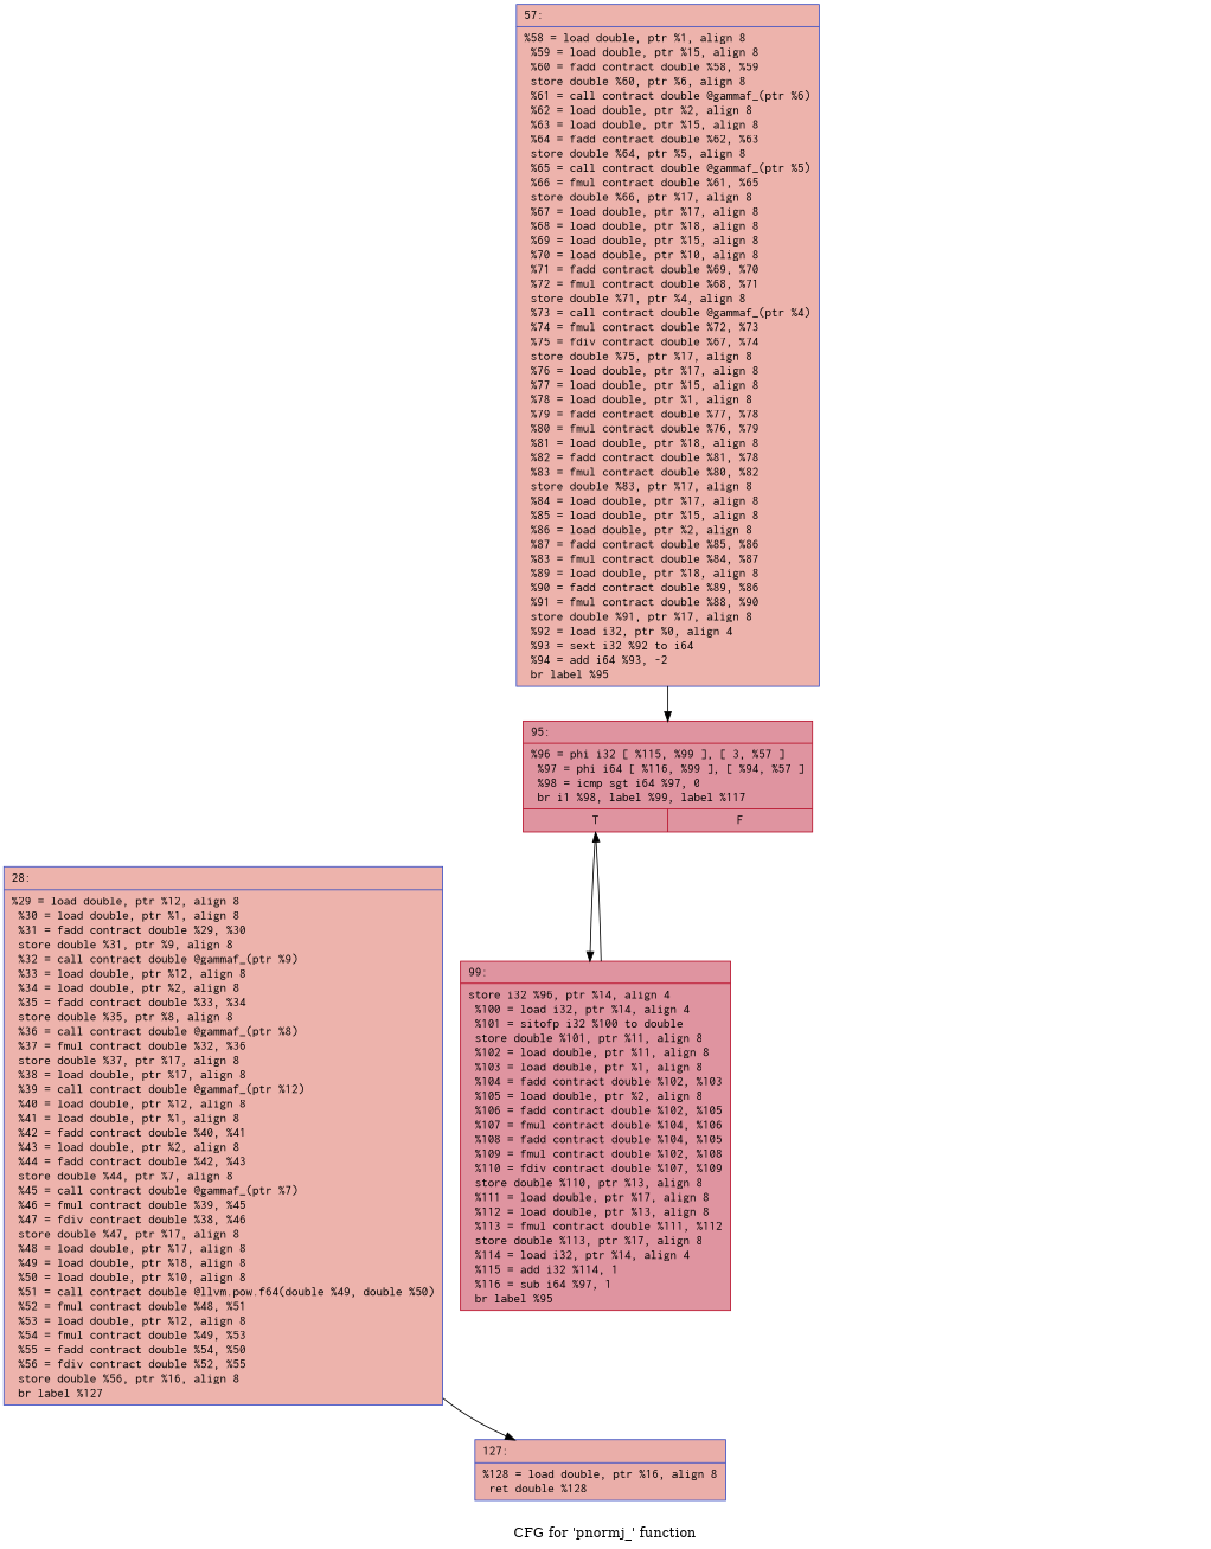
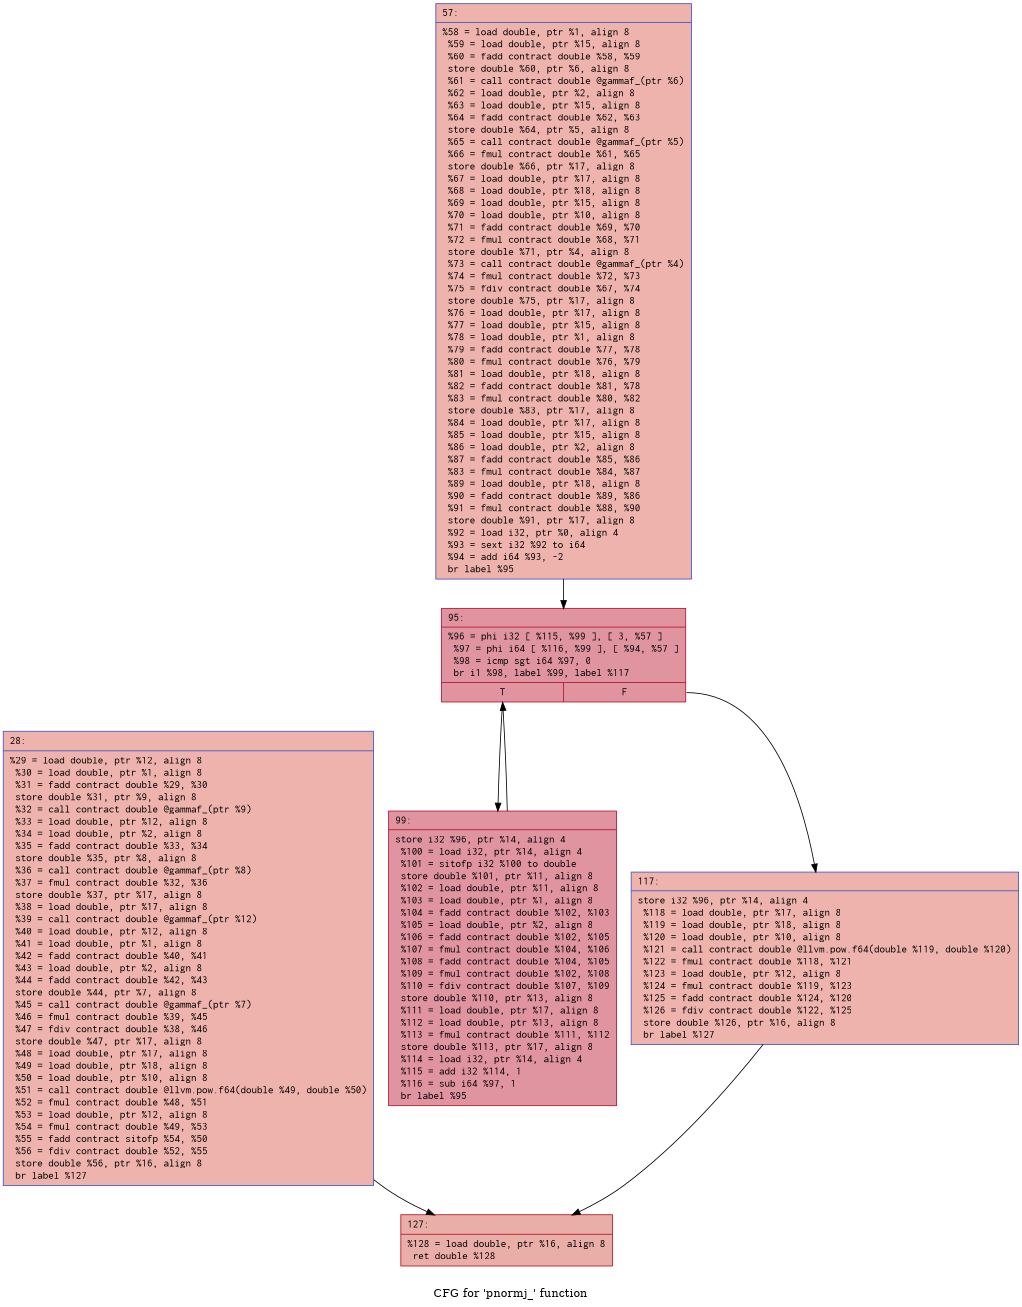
  digraph {
    label="CFG for 'pnormj_' function"
    node [color="#3d50c3ff" fillcolor="#d6524470" fontname=Courier shape=record style=filled]
-   n1 [label="{28:\l|  %29 = load double, ptr %12, align 8\l  %30 = load double, ptr %1, align 8\l  %31 = fadd contract double %29, %30\l  store double %31, ptr %9, align 8\l  %32 = call contract double @gammaf_(ptr %9)\l  %33 = load double, ptr %12, align 8\l  %34 = load double, ptr %2, align 8\l  %35 = fadd contract double %33, %34\l  store double %35, ptr %8, align 8\l  %36 = call contract double @gammaf_(ptr %8)\l  %37 = fmul contract double %32, %36\l  store double %37, ptr %17, align 8\l  %38 = load double, ptr %17, align 8\l  %39 = call contract double @gammaf_(ptr %12)\l  %40 = load double, ptr %12, align 8\l  %41 = load double, ptr %1, align 8\l  %42 = fadd contract double %40, %41\l  %43 = load double, ptr %2, align 8\l  %44 = fadd contract double %42, %43\l  store double %44, ptr %7, align 8\l  %45 = call contract double @gammaf_(ptr %7)\l  %46 = fmul contract double %39, %45\l  %47 = fdiv contract double %38, %46\l  store double %47, ptr %17, align 8\l  %48 = load double, ptr %17, align 8\l  %49 = load double, ptr %18, align 8\l  %50 = load double, ptr %10, align 8\l  %51 = call contract double @llvm.pow.f64(double %49, double %50)\l  %52 = fmul contract double %48, %51\l  %53 = load double, ptr %12, align 8\l  %54 = fmul contract double %49, %53\l  %55 = fadd contract double %54, %50\l  %56 = fdiv contract double %52, %55\l  store double %56, ptr %16, align 8\l  br label %127\l}"]
-   n2 [fillcolor="#d0473d70" label="{127:\l|  %128 = load double, ptr %16, align 8\l  ret double %128\l}"]
+   n1 [label="{28:\l|  %29 = load double, ptr %12, align 8\l  %30 = load double, ptr %1, align 8\l  %31 = fadd contract double %29, %30\l  store double %31, ptr %9, align 8\l  %32 = call contract double @gammaf_(ptr %9)\l  %33 = load double, ptr %12, align 8\l  %34 = load double, ptr %2, align 8\l  %35 = fadd contract double %33, %34\l  store double %35, ptr %8, align 8\l  %36 = call contract double @gammaf_(ptr %8)\l  %37 = fmul contract double %32, %36\l  store double %37, ptr %17, align 8\l  %38 = load double, ptr %17, align 8\l  %39 = call contract double @gammaf_(ptr %12)\l  %40 = load double, ptr %12, align 8\l  %41 = load double, ptr %1, align 8\l  %42 = fadd contract double %40, %41\l  %43 = load double, ptr %2, align 8\l  %44 = fadd contract double %42, %43\l  store double %44, ptr %7, align 8\l  %45 = call contract double @gammaf_(ptr %7)\l  %46 = fmul contract double %39, %45\l  %47 = fdiv contract double %38, %46\l  store double %47, ptr %17, align 8\l  %48 = load double, ptr %17, align 8\l  %49 = load double, ptr %18, align 8\l  %50 = load double, ptr %10, align 8\l  %51 = call contract double @llvm.pow.f64(double %49, double %50)\l  %52 = fmul contract double %48, %51\l  %53 = load double, ptr %12, align 8\l  %54 = fmul contract double %49, %53\l  %55 = fadd contract sitofp %54, %50\l  %56 = fdiv contract double %52, %55\l  store double %56, ptr %16, align 8\l  br label %127\l}"]
+   n2 [color="#b70d28ff" fillcolor="#d0473d70" label="{127:\l|  %128 = load double, ptr %16, align 8\l  ret double %128\l}"]
    n3 [label="{57:\l|  %58 = load double, ptr %1, align 8\l  %59 = load double, ptr %15, align 8\l  %60 = fadd contract double %58, %59\l  store double %60, ptr %6, align 8\l  %61 = call contract double @gammaf_(ptr %6)\l  %62 = load double, ptr %2, align 8\l  %63 = load double, ptr %15, align 8\l  %64 = fadd contract double %62, %63\l  store double %64, ptr %5, align 8\l  %65 = call contract double @gammaf_(ptr %5)\l  %66 = fmul contract double %61, %65\l  store double %66, ptr %17, align 8\l  %67 = load double, ptr %17, align 8\l  %68 = load double, ptr %18, align 8\l  %69 = load double, ptr %15, align 8\l  %70 = load double, ptr %10, align 8\l  %71 = fadd contract double %69, %70\l  %72 = fmul contract double %68, %71\l  store double %71, ptr %4, align 8\l  %73 = call contract double @gammaf_(ptr %4)\l  %74 = fmul contract double %72, %73\l  %75 = fdiv contract double %67, %74\l  store double %75, ptr %17, align 8\l  %76 = load double, ptr %17, align 8\l  %77 = load double, ptr %15, align 8\l  %78 = load double, ptr %1, align 8\l  %79 = fadd contract double %77, %78\l  %80 = fmul contract double %76, %79\l  %81 = load double, ptr %18, align 8\l  %82 = fadd contract double %81, %78\l  %83 = fmul contract double %80, %82\l  store double %83, ptr %17, align 8\l  %84 = load double, ptr %17, align 8\l  %85 = load double, ptr %15, align 8\l  %86 = load double, ptr %2, align 8\l  %87 = fadd contract double %85, %86\l  %83 = fmul contract double %84, %87\l  %89 = load double, ptr %18, align 8\l  %90 = fadd contract double %89, %86\l  %91 = fmul contract double %88, %90\l  store double %91, ptr %17, align 8\l  %92 = load i32, ptr %0, align 4\l  %93 = sext i32 %92 to i64\l  %94 = add i64 %93, -2\l  br label %95\l}"]
    n4 [color="#b70d28ff" fillcolor="#b70d2870" label="{95:\l|  %96 = phi i32 [ %115, %99 ], [ 3, %57 ]\l  %97 = phi i64 [ %116, %99 ], [ %94, %57 ]\l  %98 = icmp sgt i64 %97, 0\l  br i1 %98, label %99, label %117\l|{<s0>T|<s1>F}}"]
    n5 [color="#b70d28ff" fillcolor="#b70d2870" label="{99:\l|  store i32 %96, ptr %14, align 4\l  %100 = load i32, ptr %14, align 4\l  %101 = sitofp i32 %100 to double\l  store double %101, ptr %11, align 8\l  %102 = load double, ptr %11, align 8\l  %103 = load double, ptr %1, align 8\l  %104 = fadd contract double %102, %103\l  %105 = load double, ptr %2, align 8\l  %106 = fadd contract double %102, %105\l  %107 = fmul contract double %104, %106\l  %108 = fadd contract double %104, %105\l  %109 = fmul contract double %102, %108\l  %110 = fdiv contract double %107, %109\l  store double %110, ptr %13, align 8\l  %111 = load double, ptr %17, align 8\l  %112 = load double, ptr %13, align 8\l  %113 = fmul contract double %111, %112\l  store double %113, ptr %17, align 8\l  %114 = load i32, ptr %14, align 4\l  %115 = add i32 %114, 1\l  %116 = sub i64 %97, 1\l  br label %95\l}"]
+   n6 [label="{117:\l|  store i32 %96, ptr %14, align 4\l  %118 = load double, ptr %17, align 8\l  %119 = load double, ptr %18, align 8\l  %120 = load double, ptr %10, align 8\l  %121 = call contract double @llvm.pow.f64(double %119, double %120)\l  %122 = fmul contract double %118, %121\l  %123 = load double, ptr %12, align 8\l  %124 = fmul contract double %119, %123\l  %125 = fadd contract double %124, %120\l  %126 = fdiv contract double %122, %125\l  store double %126, ptr %16, align 8\l  br label %127\l}"]
    n1 -> n2
    n3 -> n4
    n4 -> n5 [tailport=s0]
+   n4 -> n6 [tailport=s1]
    n5 -> n4
+   n6 -> n2
  }
